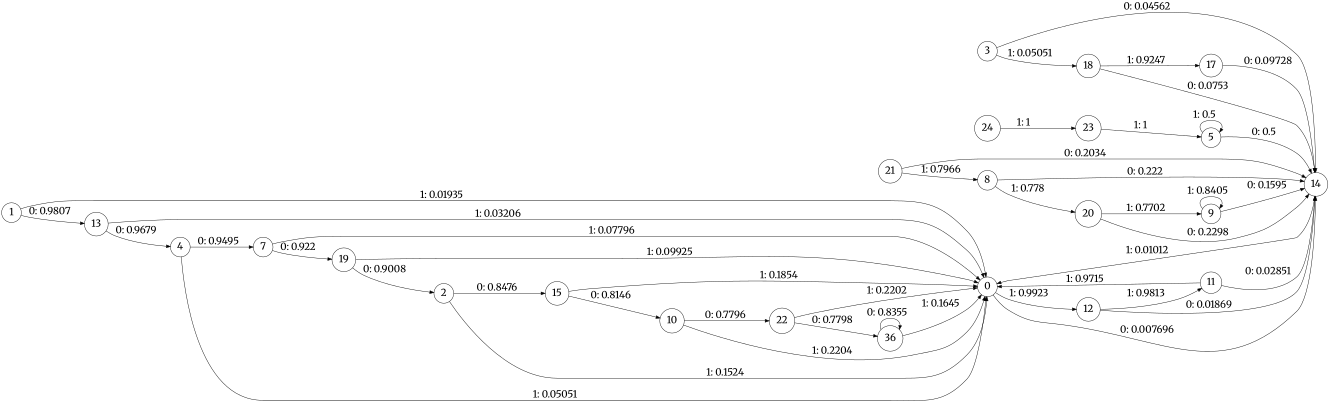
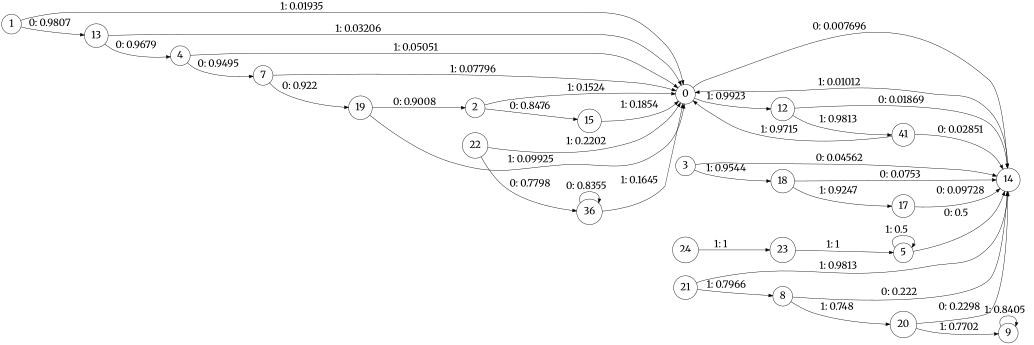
  digraph {
    fontname=Merriweather
    rankdir=LR
    node [fontname=Merriweather fontsize=24 shape=circle]
    edge [fontname=Merriweather fontsize=24]
    0
    14
    12
-   11
+   11 [label=41]
    1
    13
    4
    7
    2
    15
-   10
    22
    3
    18
    17
    19
    5
    21
    8
    20
    9
    n22 [label=36]
    23
    24
    0 -> 14 [label="0: 0.007696  "]
    0 -> 12 [label="1: 0.9923   "]
    14 -> 0 [label="1: 0.01012  "]
    12 -> 14 [label="0: 0.01869  "]
    12 -> 11 [label="1: 0.9813   "]
    11 -> 0 [label="1: 0.9715   "]
    11 -> 14 [label="0: 0.02851  "]
    1 -> 0 [label="1: 0.01935  "]
    1 -> 13 [label="0: 0.9807   "]
    13 -> 0 [label="1: 0.03206  "]
    13 -> 4 [label="0: 0.9679   "]
    4 -> 0 [label="1: 0.05051  "]
    4 -> 7 [label="0: 0.9495   "]
    7 -> 0 [label="1: 0.07796  "]
    7 -> 19 [label="0: 0.922    "]
    2 -> 0 [label="1: 0.1524   "]
    2 -> 15 [label="0: 0.8476   "]
    15 -> 0 [label="1: 0.1854   "]
-   15 -> 10 [label="0: 0.8146   "]
-   10 -> 0 [label="1: 0.2204   "]
-   10 -> 22 [label="0: 0.7796   "]
    22 -> 0 [label="1: 0.2202   "]
    22 -> n22 [label="0: 0.7798   "]
    3 -> 14 [label="0: 0.04562  "]
-   3 -> 18 [label="1: 0.05051  "]
+   3 -> 18 [label="1: 0.9544   "]
    18 -> 14 [label="0: 0.0753   "]
    18 -> 17 [label="1: 0.9247   "]
    17 -> 14 [label="0: 0.09728  "]
    19 -> 0 [label="1: 0.09925  "]
    19 -> 2 [label="0: 0.9008   "]
    5 -> 14 [label="0: 0.5      "]
    5 -> 5 [label="1: 0.5      "]
-   21 -> 14 [label="0: 0.2034   "]
+   21 -> 14 [label="1: 0.9813   "]
    21 -> 8 [label="1: 0.7966   "]
    8 -> 14 [label="0: 0.222    "]
-   8 -> 20 [label="1: 0.778    "]
+   8 -> 20 [label="1: 0.748    "]
    20 -> 14 [label="0: 0.2298   "]
    20 -> 9 [label="1: 0.7702   "]
-   9 -> 14 [label="0: 0.1595   "]
    9 -> 9 [label="1: 0.8405   "]
    n22 -> 0 [label="1: 0.1645   "]
    n22 -> n22 [label="0: 0.8355   "]
    23 -> 5 [label="1: 1        "]
    24 -> 23 [label="1: 1        "]
  }
